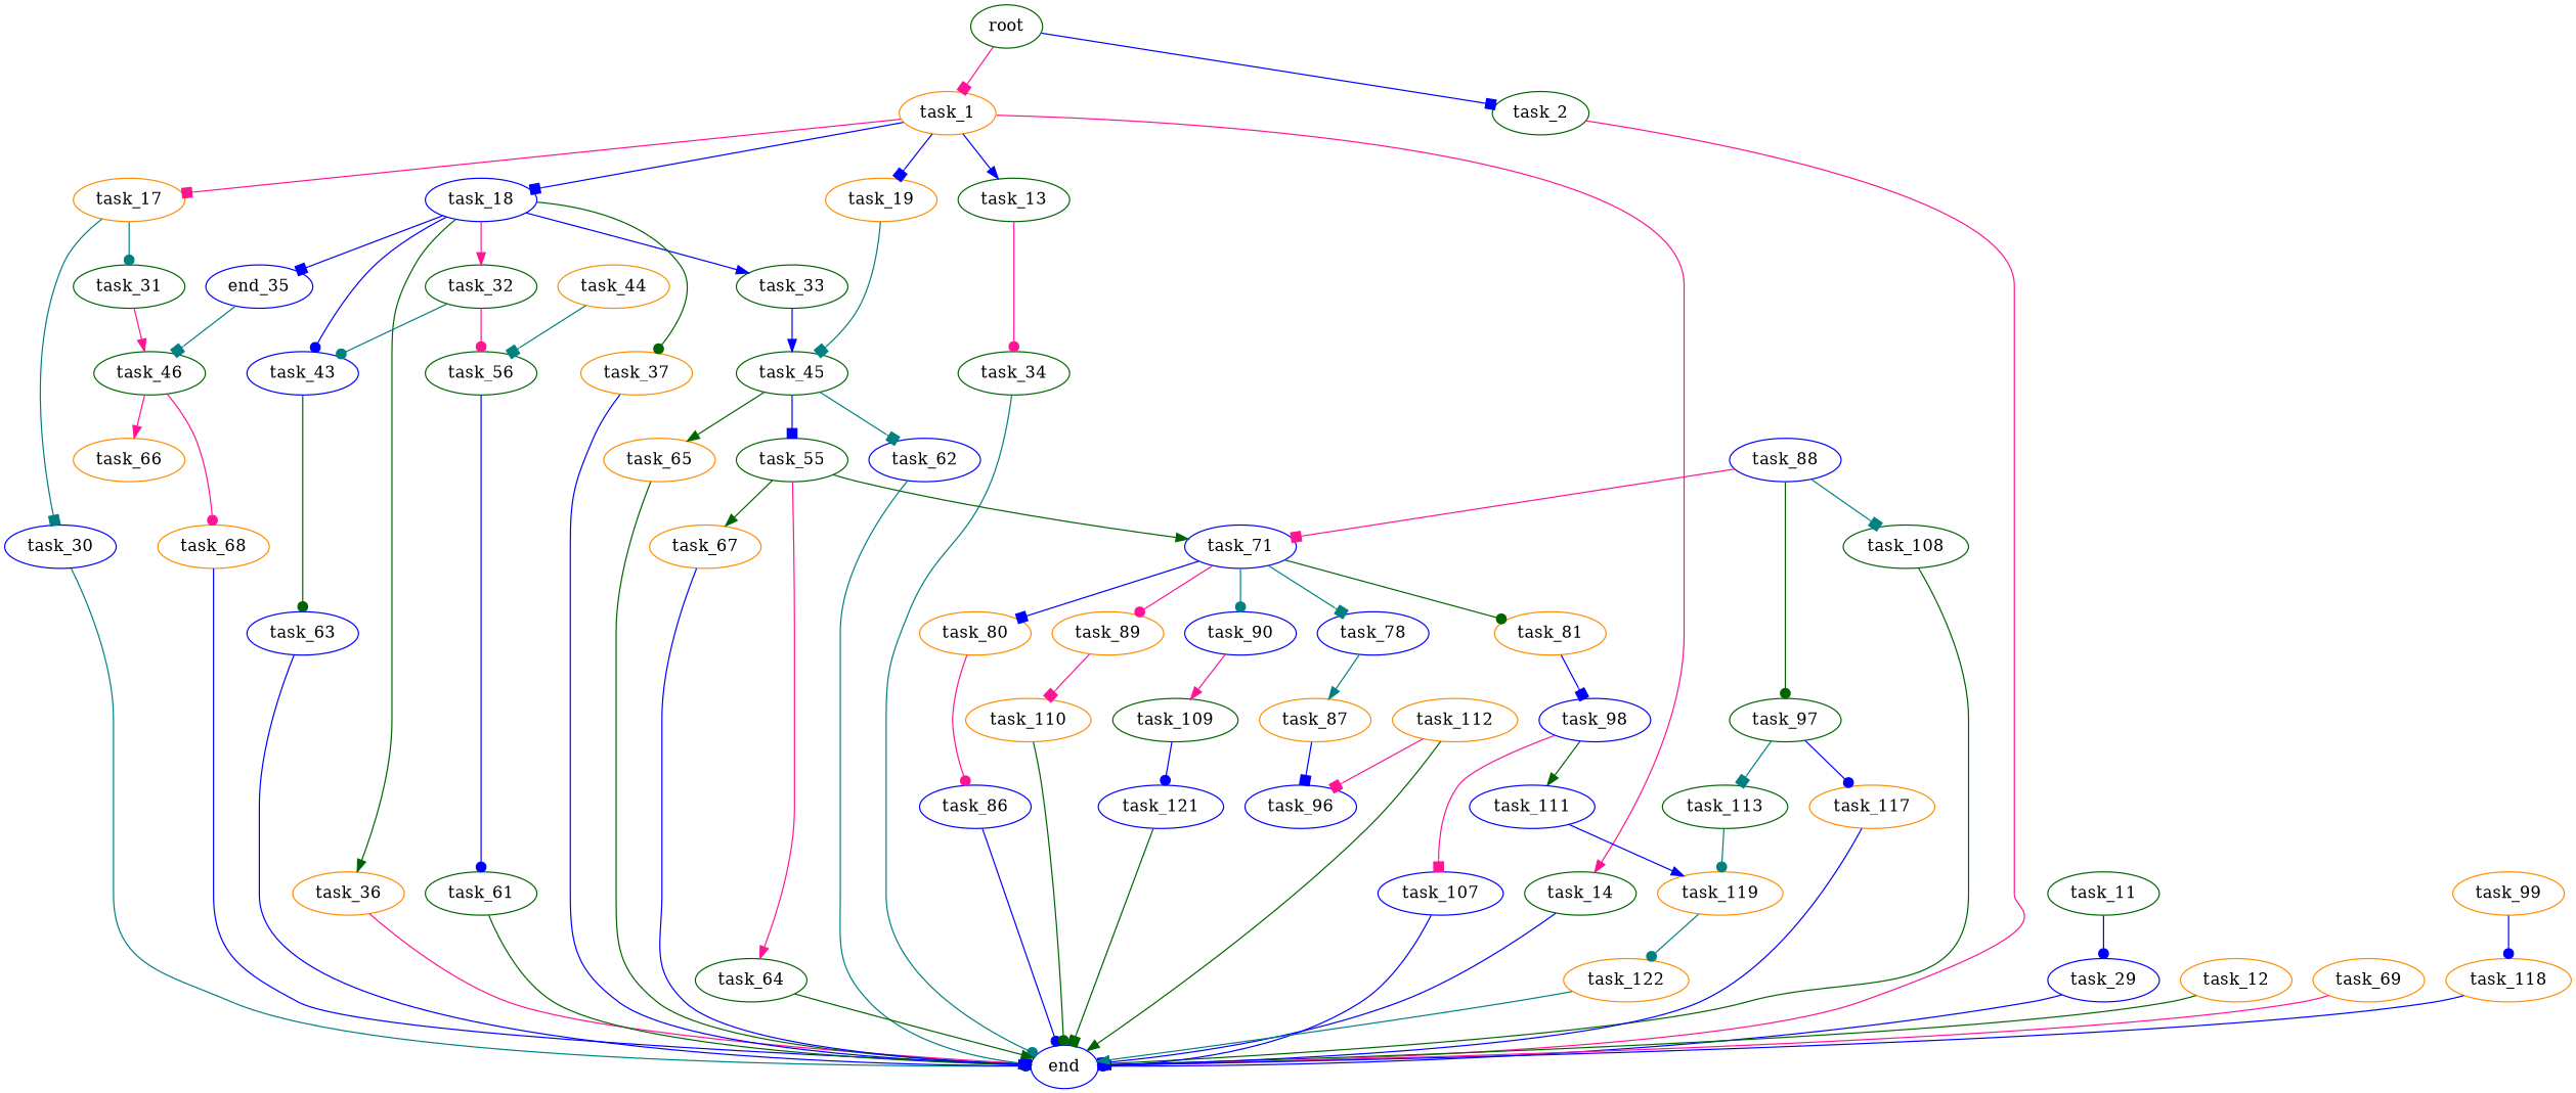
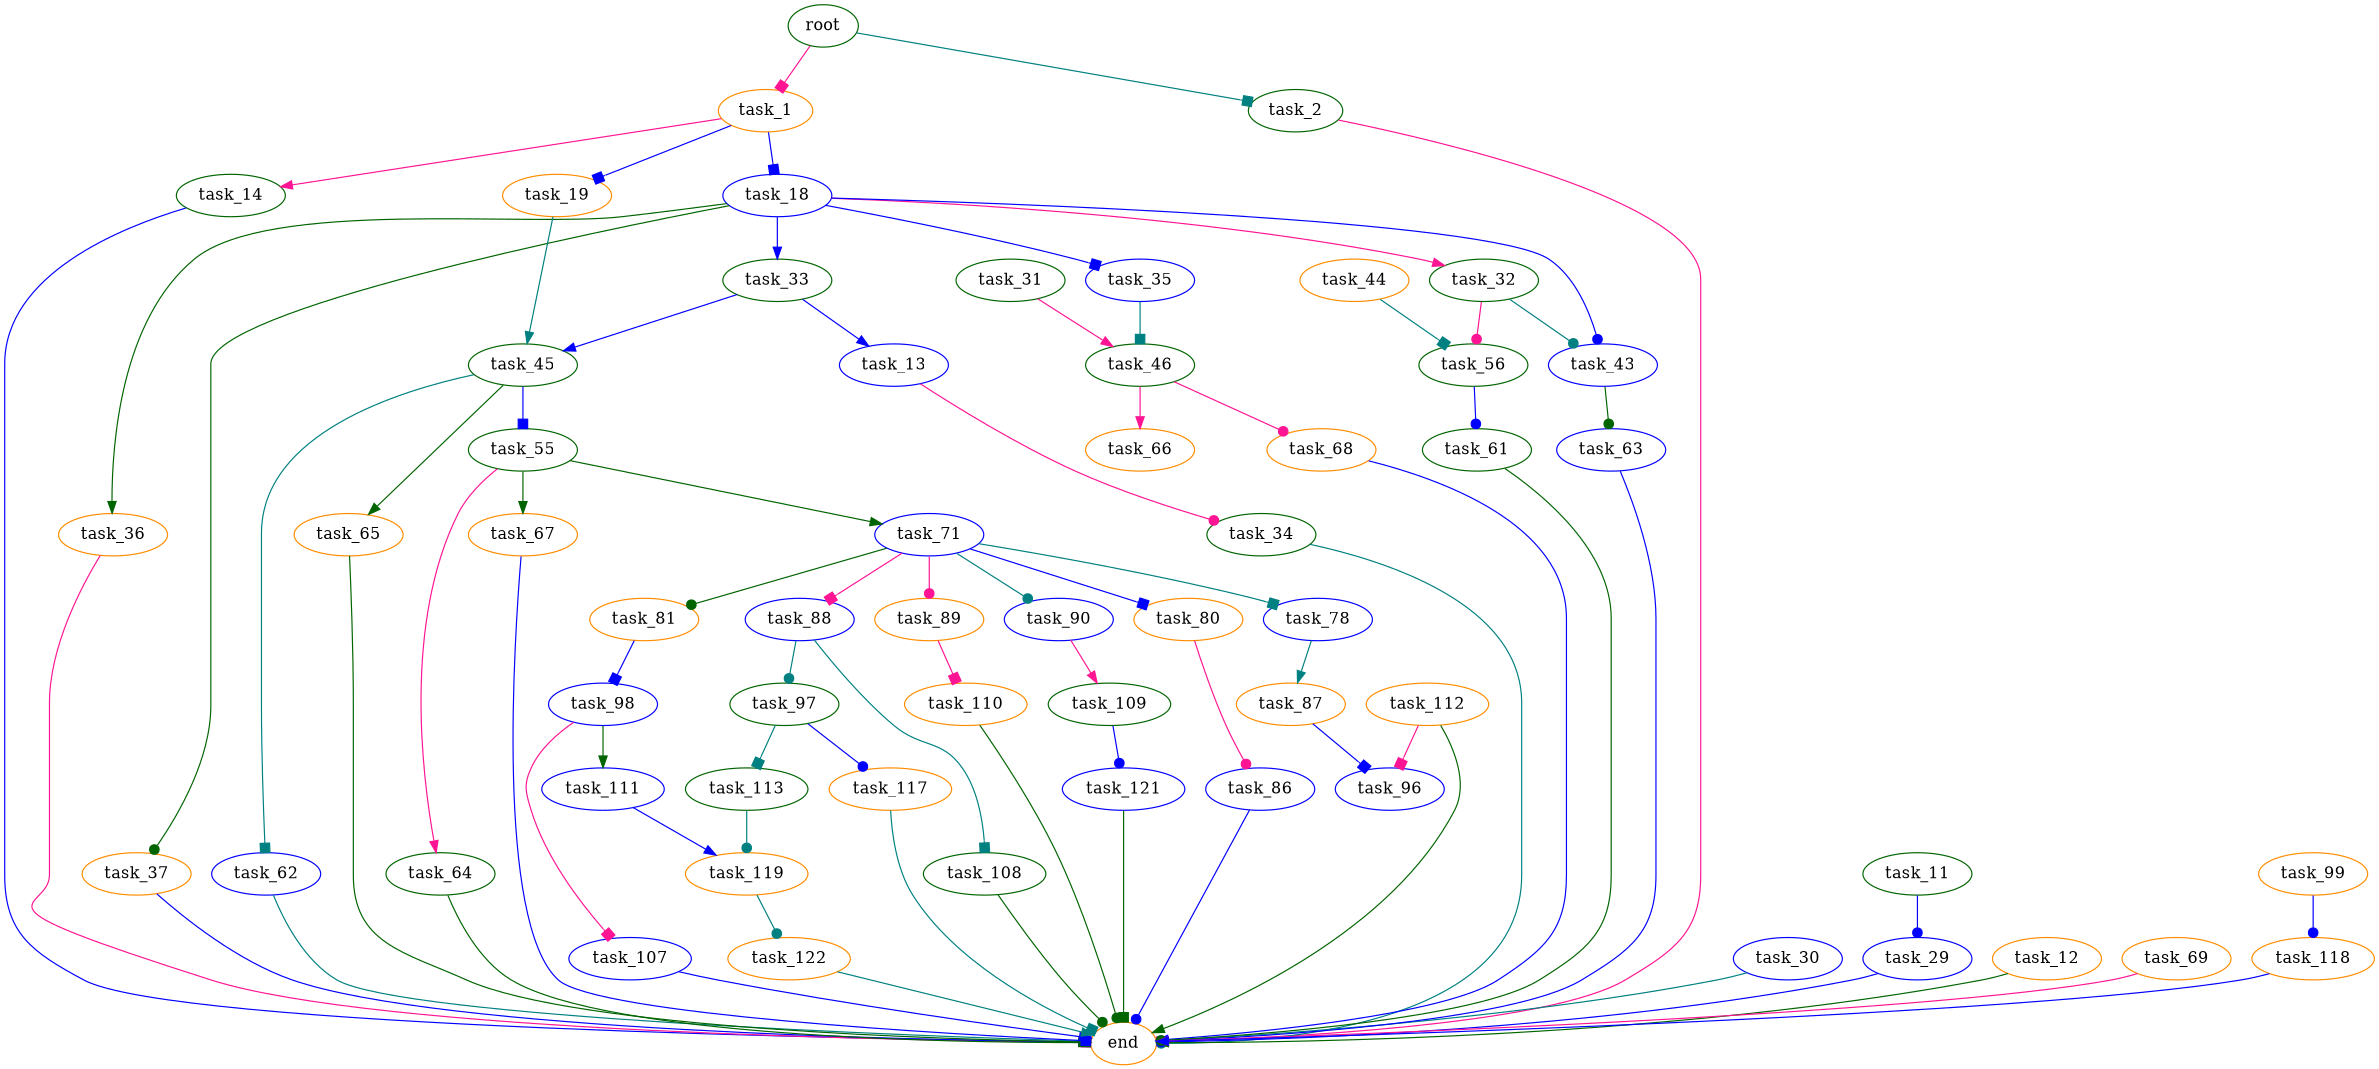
  digraph {
    node [color=darkorange]
    edge [arrowhead=box color=blue]
    root [color=darkgreen]
    task_1
    task_2 [color=darkgreen]
-   task_13 [color=darkgreen]
+   task_13 [color=blue]
    task_14 [color=darkgreen]
-   task_17
    task_18 [color=blue]
    task_19
-   end [color=blue]
+   end
    task_34 [color=darkgreen]
    task_30 [color=blue]
    task_31 [color=darkgreen]
    task_32 [color=darkgreen]
    task_33 [color=darkgreen]
-   task_35 [color=blue label=end_35]
+   task_35 [color=blue]
    task_36
    task_37
    task_43 [color=blue]
    task_45 [color=darkgreen]
    task_11 [color=darkgreen]
    task_29 [color=blue]
    task_12
    task_46 [color=darkgreen]
    task_56 [color=darkgreen]
    task_63 [color=blue]
    task_55 [color=darkgreen]
    task_62 [color=blue]
    task_65
    task_66
    task_68
    task_44
    task_61 [color=darkgreen]
    task_64 [color=darkgreen]
    task_67
    task_71 [color=blue]
    task_69
    task_78 [color=blue]
    task_80
    task_81
    task_88 [color=blue]
    task_89
    task_90 [color=blue]
    task_87
    task_86 [color=blue]
    task_98 [color=blue]
    task_97 [color=darkgreen]
    task_108 [color=darkgreen]
    task_110
    task_109 [color=darkgreen]
    task_96 [color=blue]
    task_99
    task_118
    task_107 [color=blue]
    task_111 [color=blue]
    task_113 [color=darkgreen]
    task_117
    task_121 [color=blue]
    task_112
    task_119
    task_122
    root -> task_1 [color=deeppink]
-   root -> task_2
-   task_1 -> task_13 [arrowhead=normal]
+   root -> task_2 [color=teal]
+   task_33 -> task_13 [arrowhead=normal]
    task_1 -> task_14 [arrowhead=normal color=deeppink]
-   task_1 -> task_17 [color=deeppink]
    task_1 -> task_18
    task_1 -> task_19
    task_2 -> end [color=deeppink]
    task_13 -> task_34 [arrowhead=dot color=deeppink]
    task_14 -> end
-   task_17 -> task_30 [color=teal]
-   task_17 -> task_31 [arrowhead=dot color=teal]
    task_18 -> task_32 [arrowhead=normal color=deeppink]
    task_18 -> task_33 [arrowhead=normal]
    task_18 -> task_35
    task_18 -> task_36 [arrowhead=normal color=darkgreen]
    task_18 -> task_37 [arrowhead=dot color=darkgreen]
    task_18 -> task_43 [arrowhead=dot]
-   task_19 -> task_45 [color=teal]
+   task_19 -> task_45 [arrowhead=normal color=teal]
    task_34 -> end [arrowhead=dot color=teal]
    task_30 -> end [arrowhead=dot color=teal]
    task_31 -> task_46 [arrowhead=normal color=deeppink]
    task_32 -> task_43 [arrowhead=dot color=teal]
    task_32 -> task_56 [arrowhead=dot color=deeppink]
    task_33 -> task_45 [arrowhead=normal]
    task_35 -> task_46 [color=teal]
    task_36 -> end [color=deeppink]
    task_37 -> end [arrowhead=normal]
    task_43 -> task_63 [arrowhead=dot color=darkgreen]
    task_45 -> task_55
    task_45 -> task_62 [color=teal]
    task_45 -> task_65 [arrowhead=normal color=darkgreen]
    task_11 -> task_29 [arrowhead=dot]
    task_29 -> end [arrowhead=dot]
    task_12 -> end [arrowhead=normal color=darkgreen]
    task_46 -> task_66 [arrowhead=normal color=deeppink]
    task_46 -> task_68 [arrowhead=dot color=deeppink]
    task_56 -> task_61 [arrowhead=dot]
    task_63 -> end [arrowhead=dot]
    task_55 -> task_64 [arrowhead=normal color=deeppink]
    task_55 -> task_67 [arrowhead=normal color=darkgreen]
    task_55 -> task_71 [arrowhead=normal color=darkgreen]
    task_62 -> end [color=teal]
    task_65 -> end [color=darkgreen]
    task_68 -> end [arrowhead=normal]
    task_44 -> task_56 [color=teal]
    task_61 -> end [arrowhead=dot color=darkgreen]
    task_64 -> end [arrowhead=normal color=darkgreen]
    task_67 -> end
    task_71 -> task_78 [color=teal]
    task_71 -> task_80
    task_71 -> task_81 [arrowhead=dot color=darkgreen]
-   task_88 -> task_71 [color=deeppink]
+   task_71 -> task_88 [color=deeppink]
    task_71 -> task_89 [arrowhead=dot color=deeppink]
    task_71 -> task_90 [arrowhead=dot color=teal]
    task_69 -> end [arrowhead=normal color=deeppink]
    task_78 -> task_87 [arrowhead=normal color=teal]
    task_80 -> task_86 [arrowhead=dot color=deeppink]
    task_81 -> task_98
-   task_88 -> task_97 [arrowhead=dot color=darkgreen]
+   task_88 -> task_97 [arrowhead=dot color=teal]
    task_88 -> task_108 [color=teal]
    task_89 -> task_110 [color=deeppink]
    task_90 -> task_109 [arrowhead=normal color=deeppink]
    task_87 -> task_96
    task_86 -> end [arrowhead=dot]
    task_98 -> task_107 [color=deeppink]
    task_98 -> task_111 [arrowhead=normal color=darkgreen]
    task_97 -> task_113 [color=teal]
    task_97 -> task_117 [arrowhead=dot]
    task_108 -> end [arrowhead=dot color=darkgreen]
    task_110 -> end [arrowhead=dot color=darkgreen]
    task_109 -> task_121 [arrowhead=dot]
    task_99 -> task_118 [arrowhead=dot]
    task_118 -> end [arrowhead=normal]
    task_107 -> end [arrowhead=normal]
    task_111 -> task_119 [arrowhead=normal]
    task_113 -> task_119 [arrowhead=dot color=teal]
-   task_117 -> end
+   task_117 -> end [color=teal]
    task_121 -> end [color=darkgreen]
    task_112 -> end [arrowhead=normal color=darkgreen]
    task_112 -> task_96 [color=deeppink]
    task_119 -> task_122 [arrowhead=dot color=teal]
    task_122 -> end [arrowhead=normal color=teal]
  }
